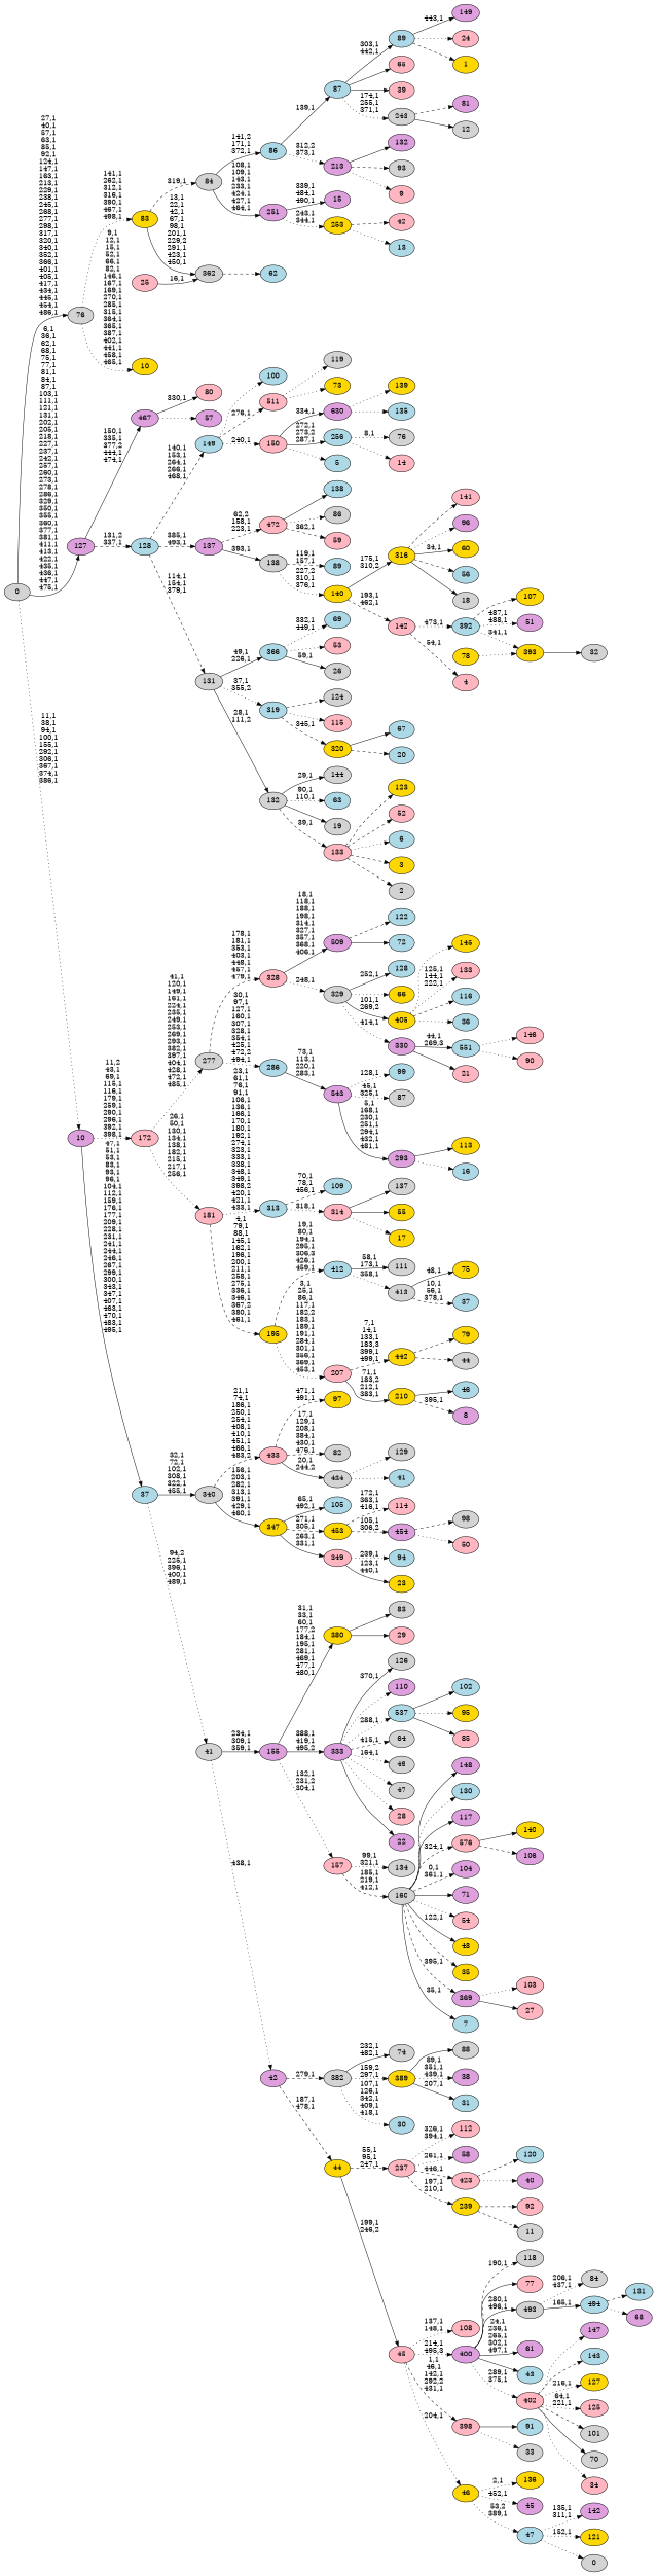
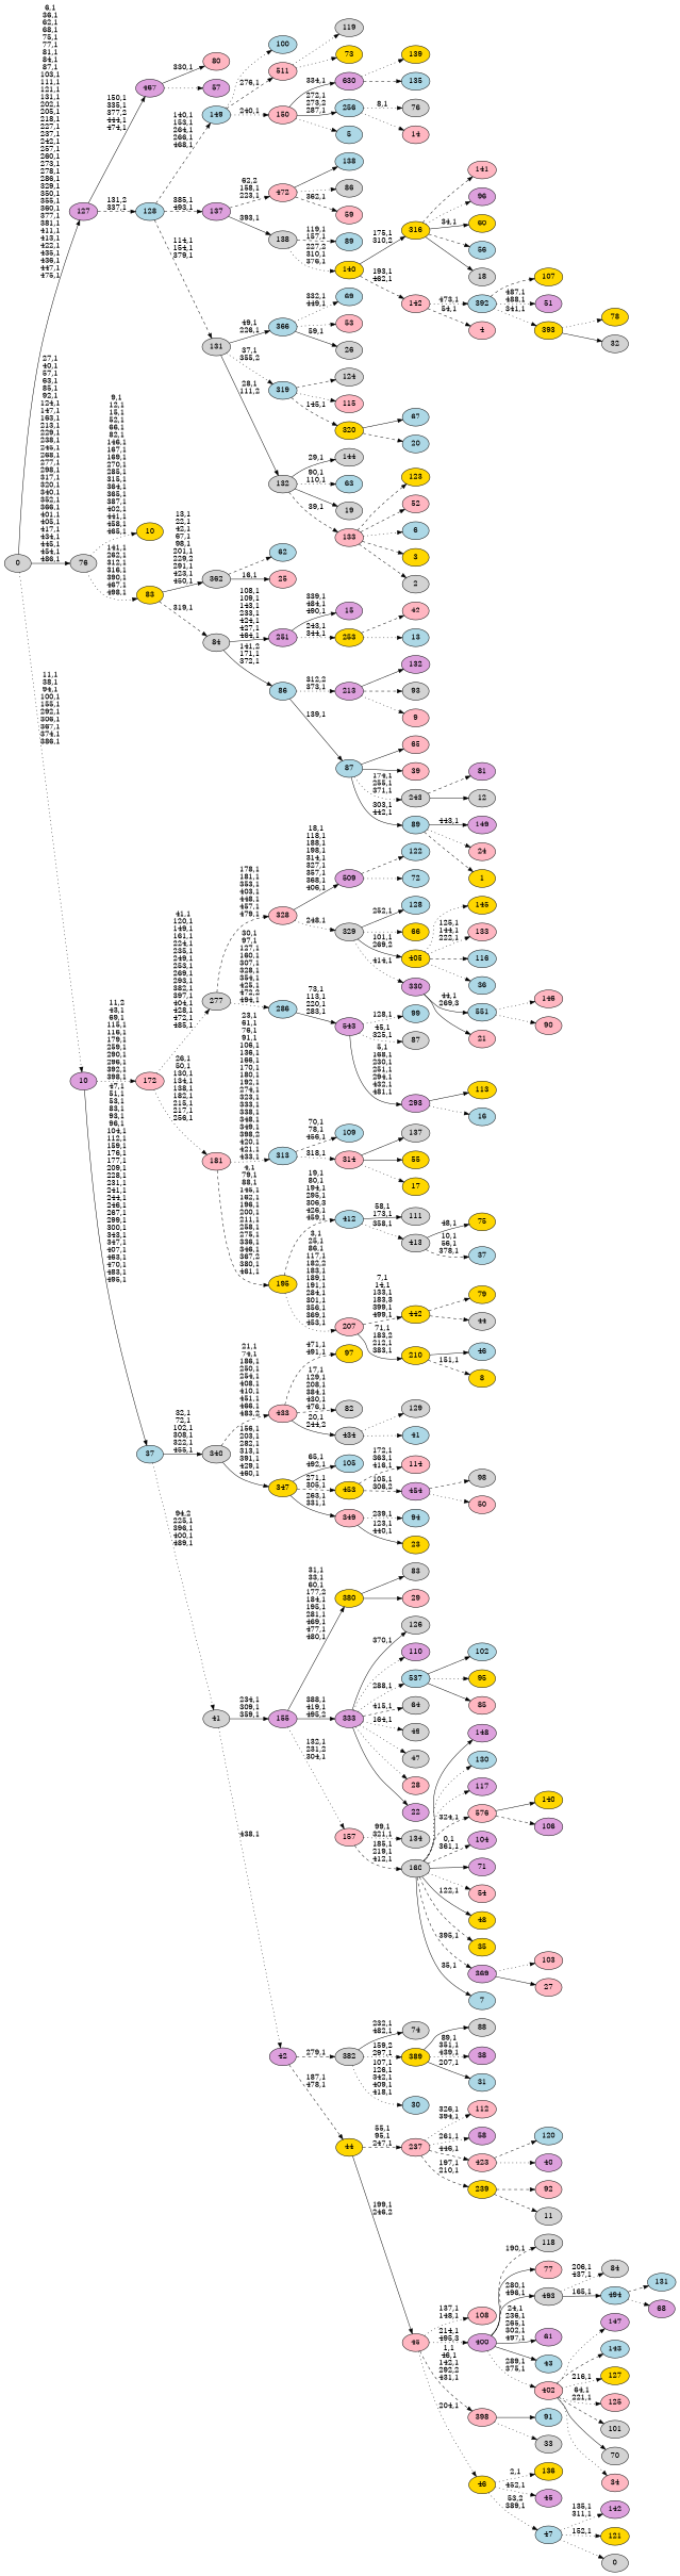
  digraph {
    rankdir=LR
    node [fillcolor=lightblue style=filled]
    edge [style=dotted]
    n1 [fillcolor=plum label=149]
    n2 [fillcolor=plum label=148]
    n3 [fillcolor=plum label=147]
    n4 [fillcolor=lightpink label=146]
    n5 [fillcolor=gold label=145]
    n6 [fillcolor=lightgrey label=144]
    n7 [label=143]
    n8 [fillcolor=plum label=142]
    n9 [fillcolor=lightpink label=141]
    n10 [fillcolor=gold label=140]
    n11 [fillcolor=gold label=139]
    n12 [label=138]
    n13 [fillcolor=lightgrey label=137]
    n14 [fillcolor=gold label=136]
    n15 [label=135]
    630 [fillcolor=plum]
    n17 [fillcolor=lightgrey label=134]
    n18 [fillcolor=lightpink label=133]
    n19 [fillcolor=plum label=132]
    n20 [label=131]
    n21 [label=130]
    n22 [fillcolor=lightgrey label=129]
    n23 [label=128]
    n24 [fillcolor=gold label=127]
    n25 [fillcolor=lightgrey label=126]
    n26 [fillcolor=lightpink label=125]
    n27 [fillcolor=lightgrey label=124]
    n28 [fillcolor=gold label=123]
    n29 [label=122]
    n30 [fillcolor=gold label=121]
    n31 [label=120]
    n32 [fillcolor=lightgrey label=119]
    n33 [fillcolor=lightgrey label=118]
    n34 [fillcolor=plum label=117]
    n35 [label=116]
    n36 [fillcolor=lightpink label=115]
    n37 [fillcolor=lightpink label=114]
    n38 [fillcolor=gold label=113]
    n39 [fillcolor=lightpink label=112]
    n40 [fillcolor=lightgrey label=111]
    n41 [fillcolor=plum label=110]
    n42 [label=109]
    n43 [fillcolor=lightpink label=108]
    n44 [fillcolor=gold label=107]
    n45 [fillcolor=plum label=106]
    576 [fillcolor=lightpink]
    n47 [label=105]
    n48 [fillcolor=plum label=104]
    n49 [fillcolor=lightpink label=103]
    n50 [label=102]
    n51 [fillcolor=lightgrey label=101]
    n52 [label=100]
    n53 [label=99]
    n54 [fillcolor=lightgrey label=98]
    n55 [fillcolor=gold label=97]
    n56 [fillcolor=plum label=96]
    n57 [fillcolor=gold label=95]
    n58 [label=94]
    n59 [fillcolor=lightgrey label=93]
    n60 [fillcolor=lightpink label=92]
    n61 [label=91]
    n62 [fillcolor=lightpink label=90]
    551
    n64 [label=89]
    n65 [fillcolor=lightgrey label=88]
    n66 [fillcolor=lightgrey label=87]
    543 [fillcolor=plum]
    293 [fillcolor=plum]
    n69 [fillcolor=lightgrey label=86]
    n70 [fillcolor=lightpink label=85]
    537
    n72 [fillcolor=lightgrey label=84]
    n73 [fillcolor=lightgrey label=83]
    n74 [fillcolor=lightgrey label=82]
    n75 [fillcolor=plum label=81]
    n76 [fillcolor=lightpink label=80]
    n77 [fillcolor=gold label=79]
    n78 [fillcolor=gold label=78]
    n79 [fillcolor=lightpink label=77]
    n80 [fillcolor=lightgrey label=76]
    n81 [fillcolor=gold label=75]
    n82 [fillcolor=lightgrey label=74]
    n83 [fillcolor=gold label=73]
    511 [fillcolor=lightpink]
    n85 [label=72]
    509 [fillcolor=plum]
    n87 [fillcolor=plum label=71]
    n88 [fillcolor=lightgrey label=70]
    n89 [label=69]
    n90 [fillcolor=plum label=68]
    494
    493 [fillcolor=lightgrey]
    n93 [label=67]
    n94 [fillcolor=gold label=66]
    n95 [fillcolor=lightpink label=65]
    n96 [fillcolor=lightgrey label=64]
    n97 [label=63]
    n98 [label=62]
    n99 [fillcolor=plum label=61]
    n100 [fillcolor=gold label=60]
    n101 [fillcolor=lightpink label=59]
    472 [fillcolor=lightpink]
    n103 [fillcolor=plum label=58]
    n104 [fillcolor=plum label=57]
    467 [fillcolor=plum]
    n106 [label=56]
    n107 [fillcolor=gold label=55]
    n108 [fillcolor=lightpink label=54]
    n109 [fillcolor=lightpink label=53]
    n110 [fillcolor=lightpink label=52]
    n111 [fillcolor=plum label=51]
    n112 [fillcolor=lightpink label=50]
    454 [fillcolor=plum]
    453 [fillcolor=gold]
    n115 [fillcolor=lightgrey label=49]
    n116 [fillcolor=gold label=48]
    n117 [fillcolor=lightgrey label=47]
    n118 [label=46]
    n119 [fillcolor=plum label=45]
    n120 [fillcolor=lightgrey label=44]
    442 [fillcolor=gold]
    n122 [label=43]
    n123 [fillcolor=lightpink label=42]
    n124 [label=41]
    434 [fillcolor=lightgrey]
    433 [fillcolor=lightpink]
    n127 [fillcolor=plum label=40]
    423 [fillcolor=lightpink]
    n129 [fillcolor=lightpink label=39]
    n130 [fillcolor=plum label=38]
    n131 [label=37]
    413 [fillcolor=lightgrey]
    412
    n134 [label=36]
    405 [fillcolor=gold]
    n136 [fillcolor=gold label=35]
    n137 [fillcolor=lightpink label=34]
    402 [fillcolor=lightpink]
    400 [fillcolor=plum]
    n140 [fillcolor=lightgrey label=33]
    398 [fillcolor=lightpink]
    n142 [fillcolor=lightgrey label=32]
    393 [fillcolor=gold]
    392
    n145 [label=31]
    389 [fillcolor=gold]
    n147 [label=30]
    382 [fillcolor=lightgrey]
    n149 [fillcolor=lightpink label=29]
    380 [fillcolor=gold]
    n151 [fillcolor=lightpink label=28]
    n152 [fillcolor=lightpink label=27]
    369 [fillcolor=plum]
    n154 [fillcolor=lightgrey label=26]
    366
    n156 [fillcolor=lightpink label=25]
    362 [fillcolor=lightgrey]
    n158 [fillcolor=lightpink label=24]
    n159 [fillcolor=gold label=23]
    349 [fillcolor=lightpink]
    347 [fillcolor=gold]
    340 [fillcolor=lightgrey]
    n163 [fillcolor=plum label=22]
    333 [fillcolor=plum]
    n165 [fillcolor=lightpink label=21]
    330 [fillcolor=plum]
    329 [fillcolor=lightgrey]
    328 [fillcolor=lightpink]
    n169 [label=20]
    320 [fillcolor=gold]
    319
    n172 [fillcolor=lightgrey label=19]
    n173 [fillcolor=lightgrey label=18]
    316 [fillcolor=gold]
    n175 [fillcolor=gold label=17]
    314 [fillcolor=lightpink]
    313
    n178 [label=16]
    286
    277 [fillcolor=lightgrey]
    n181 [fillcolor=plum label=15]
    n182 [fillcolor=lightpink label=14]
    256
    n184 [label=13]
    253 [fillcolor=gold]
    251 [fillcolor=plum]
    n187 [fillcolor=lightgrey label=12]
    243 [fillcolor=lightgrey]
    n189 [fillcolor=lightgrey label=11]
    239 [fillcolor=gold]
    237 [fillcolor=lightpink]
    n192 [fillcolor=gold label=10]
    n193 [fillcolor=lightpink label=9]
    213 [fillcolor=plum]
-   n195 [fillcolor=plum label=8]
+   n195 [fillcolor=gold label=8]
    210 [fillcolor=gold]
    207 [fillcolor=lightpink]
    195 [fillcolor=gold]
    181 [fillcolor=lightpink]
    172 [fillcolor=lightpink]
    n201 [label=7]
    160 [fillcolor=lightgrey]
    157 [fillcolor=lightpink]
    155 [fillcolor=plum]
    n205 [label=6]
    n206 [label=5]
    150 [fillcolor=lightpink]
    149
    n209 [fillcolor=lightpink label=4]
    142 [fillcolor=lightpink]
    140 [fillcolor=gold]
    138 [fillcolor=lightgrey]
    137 [fillcolor=plum]
    n214 [fillcolor=gold label=3]
    n215 [fillcolor=lightgrey label=2]
    133 [fillcolor=lightpink]
    132 [fillcolor=lightgrey]
    131 [fillcolor=lightgrey]
    128
    127 [fillcolor=plum]
    n221 [fillcolor=gold label=1]
    89
    87
    86
    84 [fillcolor=lightgrey]
    83 [fillcolor=gold]
    76 [fillcolor=lightgrey]
    n228 [fillcolor=lightgrey label=0]
    47
    46 [fillcolor=gold]
    45 [fillcolor=lightpink]
    44 [fillcolor=gold]
    42 [fillcolor=plum]
    41 [fillcolor=lightgrey]
    37
    10 [fillcolor=plum]
    0 [fillcolor=lightgrey]
    630 -> n11
-   630 -> n15
+   630 -> n15 [style=dashed]
    576 -> n10 [style=solid]
    576 -> n45 [style=dashed]
    551 -> n4
    551 -> n62
    543 -> n53 [label="128,1"]
    543 -> n66 [label="45,1\n325,1"]
    543 -> 293 [label="5,1\n168,1\n230,1\n251,1\n294,1\n432,1\n481,1" style=solid]
    293 -> n38 [style=solid]
    293 -> n178
    537 -> n50 [style=solid]
    537 -> n57
    537 -> n70 [style=solid]
    511 -> n32
    511 -> n83
    509 -> n29 [style=dashed]
-   509 -> n85 [style=solid]
+   509 -> n85
    494 -> n20 [style=dashed]
    494 -> n90
    493 -> n72 [label="206,1\n437,1"]
    493 -> 494 [label="165,1" style=solid]
    472 -> n12 [style=solid]
    472 -> n69
    472 -> n101 [label="362,1" style=dashed]
    467 -> n76 [label="330,1" style=solid]
    467 -> n104
    454 -> n54 [style=dashed]
    454 -> n112
    453 -> n37 [label="172,1\n363,1\n416,1" style=dashed]
    453 -> 454 [label="105,1\n306,2" style=dashed]
    442 -> n77 [style=dashed]
    442 -> n120 [style=dashed]
    434 -> n22
    434 -> n124
    433 -> n55 [label="471,1\n491,1" style=dashed]
    433 -> n74 [label="17,1\n129,1\n208,1\n384,1\n430,1\n476,1" style=dashed]
    433 -> 434 [label="20,1\n244,2" style=solid]
    423 -> n31 [style=dashed]
    423 -> n127
    413 -> n81 [label="48,1" style=solid]
    413 -> n131 [label="10,1\n56,1\n378,1" style=dashed]
    412 -> n40 [label="58,1\n173,1" style=solid]
    412 -> 413 [label="358,1"]
    405 -> n5
    405 -> n18 [label="125,1\n144,1\n222,1"]
    405 -> n35 [style=dashed]
    405 -> n134
    402 -> n3
    402 -> n7 [style=dashed]
    402 -> n24 [label="216,1"]
    402 -> n26 [label="64,1\n221,1"]
    402 -> n51 [style=dashed]
    402 -> n88 [style=solid]
    402 -> n137
    400 -> n33 [label="190,1" style=dashed]
    400 -> n79 [style=solid]
    400 -> 493 [label="280,1\n496,1" style=solid]
    400 -> n99 [label="24,1\n236,1\n265,1\n302,1\n497,1" style=solid]
    400 -> n122 [style=solid]
    400 -> 402 [label="289,1\n375,1"]
    398 -> n61 [style=solid]
    398 -> n140
-   n78 -> 393
+   393 -> n78
    393 -> n142 [style=solid]
    392 -> n44 [style=dashed]
    392 -> n111 [label="487,1\n488,1"]
    392 -> 393 [label="341,1"]
    389 -> n65 [style=solid]
    389 -> n130 [label="89,1\n351,1\n439,1"]
    389 -> n145 [label="207,1" style=solid]
    382 -> n82 [label="232,1\n482,1" style=solid]
    382 -> 389 [label="159,2\n297,1"]
    382 -> n147 [label="107,1\n126,1\n342,1\n409,1\n418,1"]
    380 -> n73 [style=solid]
    380 -> n149 [style=solid]
    369 -> n49
    369 -> n152 [style=solid]
    366 -> n89 [label="332,1\n449,1"]
    366 -> n109
    366 -> n154 [label="59,1" style=solid]
    362 -> n98 [style=dashed]
-   n156 -> 362 [label="16,1" style=solid]
+   362 -> n156 [label="16,1" style=solid]
    349 -> n58 [label="239,1"]
    349 -> n159 [label="123,1\n440,1" style=solid]
    347 -> n47 [label="65,1\n492,1" style=solid]
    347 -> 453 [label="271,1\n305,1" style=dashed]
    347 -> 349 [label="263,1\n331,1" style=solid]
    340 -> 433 [label="21,1\n74,1\n186,1\n250,1\n254,1\n408,1\n410,1\n451,1\n466,1\n483,2" style=dashed]
    340 -> 347 [label="156,1\n203,1\n282,1\n313,1\n391,1\n429,1\n460,1" style=solid]
    333 -> n25 [label="370,1" style=solid]
    333 -> n41
    333 -> 537 [label="288,1"]
    333 -> n96 [label="415,1" style=dashed]
    333 -> n115 [label="164,1"]
    333 -> n117
    333 -> n151
    333 -> n163 [style=solid]
    330 -> 551 [label="44,1\n269,3" style=solid]
    330 -> n165 [style=solid]
    329 -> n23 [label="252,1" style=solid]
    329 -> n94
    329 -> 405 [label="101,1\n269,2" style=solid]
    329 -> 330 [label="414,1"]
    328 -> 509 [label="18,1\n118,1\n188,1\n198,1\n314,1\n327,1\n357,1\n368,1\n406,1" style=solid]
    328 -> 329 [label="248,1"]
    320 -> n93 [style=solid]
    320 -> n169 [style=dashed]
    319 -> n27 [style=dashed]
    319 -> n36
-   319 -> 320 [label="345,1" style=dashed]
+   319 -> 320 [label="145,1" style=dashed]
    316 -> n9 [style=dashed]
    316 -> n56
    316 -> n100 [label="34,1" style=solid]
    316 -> n106 [style=dashed]
    316 -> n173 [style=solid]
    314 -> n13 [style=solid]
    314 -> n107 [style=solid]
    314 -> n175
    313 -> n42 [label="70,1\n78,1\n456,1" style=dashed]
    313 -> 314 [label="318,1"]
    286 -> 543 [label="73,1\n113,1\n220,1\n283,1" style=solid]
    277 -> 328 [label="178,1\n181,1\n353,1\n403,1\n448,1\n457,1\n479,1" style=dashed]
    277 -> 286 [label="30,1\n97,1\n127,1\n160,1\n307,1\n328,1\n354,1\n425,1\n472,2\n494,1"]
    256 -> n80 [label="8,1"]
    256 -> n182
    253 -> n123 [style=dashed]
    253 -> n184
    251 -> n181 [label="339,1\n484,1\n490,1" style=solid]
    251 -> 253 [label="243,1\n344,1"]
    243 -> n75 [style=dashed]
    243 -> n187 [style=solid]
    239 -> n60 [style=dashed]
    239 -> n189 [style=dashed]
    237 -> n39 [label="326,1\n394,1"]
    237 -> n103 [label="261,1"]
    237 -> 423 [label="446,1" style=dashed]
    237 -> 239 [label="197,1\n210,1" style=dashed]
    213 -> n19 [style=solid]
    213 -> n59 [style=dashed]
    213 -> n193
    210 -> n118 [style=solid]
-   210 -> n195 [label="395,1" style=dashed]
+   210 -> n195 [label="151,1" style=dashed]
    207 -> 442 [label="7,1\n14,1\n133,1\n183,3\n399,1\n499,1" style=dashed]
    207 -> 210 [label="71,1\n183,2\n212,1\n383,1" style=solid]
    195 -> 412 [label="19,1\n80,1\n194,1\n295,1\n306,3\n426,1\n459,1" style=dashed]
    195 -> 207 [label="3,1\n25,1\n86,1\n117,1\n182,2\n183,1\n189,1\n191,1\n284,1\n301,1\n356,1\n369,1\n453,1"]
    181 -> 313 [label="23,1\n61,1\n76,1\n91,1\n106,1\n136,1\n166,1\n170,1\n180,1\n192,1\n274,1\n323,1\n333,1\n338,1\n348,1\n349,1\n398,2\n420,1\n421,1\n433,1"]
    181 -> 195 [label="4,1\n79,1\n88,1\n145,1\n162,1\n196,1\n200,1\n211,1\n258,1\n275,1\n336,1\n346,1\n367,2\n380,1\n461,1" style=dashed]
    172 -> 277 [label="41,1\n120,1\n149,1\n161,1\n224,1\n235,1\n249,1\n253,1\n269,1\n293,1\n382,1\n397,1\n404,1\n428,1\n472,1\n485,1"]
    172 -> 181 [label="26,1\n50,1\n130,1\n134,1\n138,1\n182,1\n215,1\n217,1\n256,1"]
    160 -> n2 [style=solid]
    160 -> n21
-   160 -> n34 [style=solid]
+   160 -> n34
    160 -> 576 [label="324,1" style=dashed]
    160 -> n48 [label="0,1\n361,1" style=dashed]
    160 -> n87 [style=solid]
    160 -> n108
    160 -> n116 [label="122,1" style=solid]
    160 -> n136 [style=dashed]
    160 -> 369 [label="395,1" style=dashed]
    160 -> n201 [label="35,1" style=solid]
    157 -> n17 [label="99,1\n321,1"]
    157 -> 160 [label="185,1\n219,1\n412,1" style=dashed]
    155 -> 380 [label="31,1\n33,1\n60,1\n177,2\n184,1\n195,1\n281,1\n469,1\n477,1\n480,1" style=solid]
    155 -> 333 [label="388,1\n419,1\n495,2" style=solid]
    155 -> 157 [label="132,1\n231,2\n304,1"]
    150 -> 630 [label="334,1" style=solid]
    150 -> 256 [label="272,1\n273,2\n287,1" style=solid]
    150 -> n206
    149 -> n52
    149 -> 511 [label="276,1" style=dashed]
    149 -> 150 [label="240,1"]
    142 -> 392 [label="473,1"]
    142 -> n209 [label="54,1" style=dashed]
    140 -> 316 [label="175,1\n310,2" style=solid]
    140 -> 142 [label="193,1\n462,1" style=dashed]
    138 -> n64 [label="119,1\n157,1" style=dashed]
    138 -> 140 [label="227,2\n310,1\n376,1"]
    137 -> 472 [label="62,2\n158,1\n223,1" style=dashed]
    137 -> 138 [label="393,1" style=solid]
    133 -> n28 [style=dashed]
    133 -> n110 [style=dashed]
    133 -> n205
    133 -> n214 [style=dashed]
    133 -> n215 [style=dashed]
    132 -> n6 [label="29,1" style=solid]
    132 -> n97 [label="90,1\n110,1"]
    132 -> n172 [style=solid]
    132 -> 133 [label="39,1" style=dashed]
    131 -> 366 [label="49,1\n226,1" style=solid]
    131 -> 319 [label="37,1\n355,2"]
    131 -> 132 [label="28,1\n111,2" style=solid]
    128 -> 149 [label="140,1\n153,1\n264,1\n266,1\n468,1" style=dashed]
    128 -> 137 [label="385,1\n493,1" style=dashed]
    128 -> 131 [label="114,1\n154,1\n379,1" style=dashed]
    127 -> 467 [label="150,1\n335,1\n377,2\n444,1\n474,1" style=solid]
    127 -> 128 [label="131,2\n337,1" style=dashed]
    89 -> n1 [label="443,1" style=solid]
    89 -> n158
    89 -> n221 [style=dashed]
    87 -> n95 [style=solid]
    87 -> n129 [style=solid]
    87 -> 243 [label="174,1\n255,1\n371,1"]
    87 -> 89 [label="303,1\n442,1" style=solid]
    86 -> 213 [label="312,2\n373,1"]
    86 -> 87 [label="139,1" style=solid]
    84 -> 251 [label="108,1\n109,1\n143,1\n233,1\n424,1\n427,1\n464,1" style=solid]
    84 -> 86 [label="141,2\n171,1\n372,1" style=solid]
    83 -> 362 [label="13,1\n22,1\n42,1\n67,1\n98,1\n201,1\n229,2\n291,1\n423,1\n450,1" style=solid]
    83 -> 84 [label="319,1" style=dashed]
    76 -> n192 [label="9,1\n12,1\n15,1\n52,1\n66,1\n82,1\n146,1\n167,1\n169,1\n270,1\n285,1\n315,1\n364,1\n365,1\n387,1\n402,1\n441,1\n458,1\n465,1"]
    76 -> 83 [label="141,1\n262,1\n312,1\n316,1\n390,1\n467,1\n498,1"]
    47 -> n8 [label="135,1\n311,1"]
    47 -> n30 [label="152,1"]
    47 -> n228
    46 -> n14 [label="2,1"]
    46 -> n119 [label="452,1"]
    46 -> 47 [label="53,2\n389,1"]
    45 -> n43 [label="137,1\n148,1"]
    45 -> 400 [label="214,1\n495,3"]
    45 -> 398 [label="1,1\n46,1\n142,1\n292,2\n431,1" style=dashed]
    45 -> 46 [label="204,1"]
    44 -> 237 [label="55,1\n95,1\n247,1" style=dashed]
    44 -> 45 [label="199,1\n246,2" style=solid]
    42 -> 382 [label="279,1" style=dashed]
    42 -> 44 [label="187,1\n478,1" style=dashed]
    41 -> 155 [label="234,1\n309,1\n359,1" style=solid]
    41 -> 42 [label="438,1"]
    37 -> 340 [label="32,1\n72,1\n102,1\n308,1\n322,1\n455,1" style=solid]
    37 -> 41 [label="94,2\n225,1\n396,1\n400,1\n489,1"]
    10 -> 172 [label="11,2\n43,1\n69,1\n115,1\n116,1\n179,1\n259,1\n290,1\n296,1\n392,1\n398,1"]
    10 -> 37 [label="47,1\n51,1\n53,1\n83,1\n93,1\n96,1\n104,1\n112,1\n159,1\n176,1\n177,1\n209,1\n228,1\n231,1\n241,1\n244,1\n246,1\n267,1\n299,1\n300,1\n343,1\n347,1\n407,1\n463,1\n470,1\n483,1\n495,1" style=solid]
    0 -> 127 [label="6,1\n36,1\n62,1\n68,1\n75,1\n77,1\n81,1\n84,1\n87,1\n103,1\n111,1\n121,1\n131,1\n202,1\n205,1\n218,1\n227,1\n237,1\n242,1\n257,1\n260,1\n273,1\n278,1\n286,1\n329,1\n350,1\n355,1\n360,1\n377,1\n381,1\n411,1\n413,1\n422,1\n435,1\n436,1\n447,1\n475,1" style=solid]
    0 -> 76 [label="27,1\n40,1\n57,1\n63,1\n85,1\n92,1\n124,1\n147,1\n163,1\n213,1\n229,1\n238,1\n245,1\n268,1\n277,1\n298,1\n317,1\n320,1\n340,1\n352,1\n366,1\n401,1\n405,1\n417,1\n434,1\n445,1\n454,1\n486,1" style=solid]
    0 -> 10 [label="11,1\n38,1\n94,1\n100,1\n155,1\n292,1\n306,1\n367,1\n374,1\n386,1"]
  }
